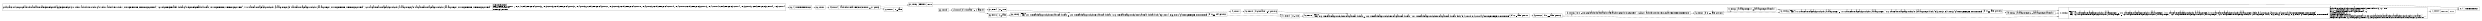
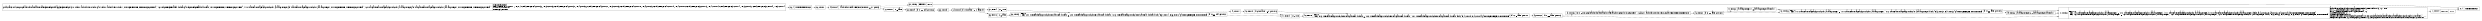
  digraph {
    rankdir=LR
    node [shape=record]
    n1 [label="{26\:\ ?|MTH_ENTER_BLOCK\l}"]
    n2 [label="{28\:\ 0x0000}"]
    n3 [label="{29\:\ 0x0004|if (android.os.Build.VERSION.SDK_INT \>= 21) goto L5\l}"]
    n4 [label="{30\:\ 0x0006|RETURN\l|return\l}"]
    n5 [label="{31\:\ 0x0007|r0 = false\l}"]
    n6 [label="{27\:\ ?|MTH_EXIT_BLOCK\l}"]
+   n7 [label="{32\:\ 0x0009|if (r7 == null) goto L23\l}"]
    n8 [label="{33\:\ 0x000b}"]
    n9 [label="{34\:\ 0x000f|if (r7.intValue() != 0) false L9\l}"]
    n10 [label="{37\:\ 0x0014|r2 = true\l}"]
    n11 [label="{38\:\ 0x0015|PHI: r2 \l  PHI: (r2v1 'useDefaultBackgroundColorForStatusBar' boolean) = (r2v0 'useDefaultBackgroundColorForStatusBar' boolean), (r2v3 'useDefaultBackgroundColorForStatusBar' boolean) binds: [B:37:0x0014, B:36:0x0012] A[DONT_GENERATE, DONT_INLINE]\l|if (r8 == null) goto L22\l}"]
    n12 [label="{36\:\ 0x0012|r2 = false\l}"]
    n13 [label="{39\:\ 0x0017}"]
    n14 [label="{41\:\ 0x001d|r0 = true\l}"]
    n15 [label="{40\:\ 0x001b|if (r8.intValue() != 0) goto L13\l}"]
    n16 [label="{42\:\ 0x001e|PHI: r0 \l  PHI: (r0v3 'useDefaultBackgroundColorForNavigationBar' boolean) = (r0v2 'useDefaultBackgroundColorForNavigationBar' boolean), (r0v1 'useDefaultBackgroundColorForNavigationBar' boolean) binds: [B:41:0x001d, B:40:0x001b] A[DONT_GENERATE, DONT_INLINE]\l|if (r2 != false) goto L17\l}"]
    n17 [label="{43\:\ 0x0020|if (r0 == false) goto L15\l}"]
    n18 [label="{45\:\ 0x0023|int r1 = com.google.android.material.color.MaterialColors.getColor(r5.getContext(), 16842801, androidx.core.view.ViewCompat.MEASURED_STATE_MASK)\l}"]
    n19 [label="{50\:\ 0x003c|PHI: r7 r8 \l  PHI: (r7v3 'statusBarOverlapBackgroundColor' java.lang.Integer) = (r7v1 'statusBarOverlapBackgroundColor' java.lang.Integer), (r7v1 'statusBarOverlapBackgroundColor' java.lang.Integer), (r7v0 'statusBarOverlapBackgroundColor' java.lang.Integer) binds: [B:48:0x0036, B:49:0x0038, B:43:0x0020] A[DONT_GENERATE, DONT_INLINE]\l  PHI: (r8v2 'navigationBarOverlapBackgroundColor' java.lang.Integer) = (r8v0 'navigationBarOverlapBackgroundColor' java.lang.Integer), (r8v1 'navigationBarOverlapBackgroundColor' java.lang.Integer), (r8v0 'navigationBarOverlapBackgroundColor' java.lang.Integer) binds: [B:48:0x0036, B:49:0x0038, B:43:0x0020] A[DONT_GENERATE, DONT_INLINE]\l|androidx.core.view.WindowCompat.setDecorFitsSystemWindows(r5, r6 ^ true)\lint r1 = getStatusBarColor(r5.getContext(), r6)\lint r3 = getNavigationBarColor(r5.getContext(), r6)\lr5.setStatusBarColor(r1)\lr5.setNavigationBarColor(r3)\lsetLightStatusBar(r5, isUsingLightSystemBar(r1, com.google.android.material.color.MaterialColors.isColorLight(r7.intValue())))\lsetLightNavigationBar(r5, isUsingLightSystemBar(r3, com.google.android.material.color.MaterialColors.isColorLight(r8.intValue())))\l}"]
    n20 [label="{46\:\ 0x0030|if (r2 == false) goto L20\l}"]
    n21 [label="{51\:\ 0x0077|RETURN\l|return\l}"]
    n22 [label="{47\:\ 0x0032|java.lang.Integer r7 = java.lang.Integer.valueOf(r1)\l}"]
    n23 [label="{48\:\ 0x0036|PHI: r7 \l  PHI: (r7v1 'statusBarOverlapBackgroundColor' java.lang.Integer) = (r7v0 'statusBarOverlapBackgroundColor' java.lang.Integer), (r7v2 'statusBarOverlapBackgroundColor' java.lang.Integer) binds: [B:46:0x0030, B:47:0x0032] A[DONT_GENERATE, DONT_INLINE]\l|if (r0 == false) goto L15\l}"]
    n24 [label="{49\:\ 0x0038|java.lang.Integer r8 = java.lang.Integer.valueOf(r1)\l}"]
    n25 [label="{public static void com.google.android.material.internal.EdgeToEdgeUtils.applyEdgeToEdge((r5v0 'window' android.view.Window A[D('window' android.view.Window), IMMUTABLE_TYPE, METHOD_ARGUMENT]), (r6v0 'edgeToEdgeEnabled' boolean A[D('edgeToEdgeEnabled' boolean), IMMUTABLE_TYPE, METHOD_ARGUMENT]), (r7v0 'statusBarOverlapBackgroundColor' java.lang.Integer A[D('statusBarOverlapBackgroundColor' java.lang.Integer), IMMUTABLE_TYPE, METHOD_ARGUMENT]), (r8v0 'navigationBarOverlapBackgroundColor' java.lang.Integer A[D('navigationBarOverlapBackgroundColor' java.lang.Integer), IMMUTABLE_TYPE, METHOD_ARGUMENT]))  | USE_LINES_HINTS\lCROSS_EDGE: B:51:0x0077 \-\> B:27:?, CROSS_EDGE: B:48:0x0036 \-\> B:50:0x003c, CROSS_EDGE: B:46:0x0030 \-\> B:48:0x0036, CROSS_EDGE: B:43:0x0020 \-\> B:50:0x003c, CROSS_EDGE: B:42:0x001e \-\> B:45:0x0023, CROSS_EDGE: B:40:0x001b \-\> B:42:0x001e, CROSS_EDGE: B:38:0x0015 \-\> B:41:0x001d, CROSS_EDGE: B:37:0x0014 \-\> B:38:0x0015, CROSS_EDGE: B:32:0x0009 \-\> B:37:0x0014\lINLINE_NOT_NEEDED\lTYPE_VARS: EMPTY\l}"]
    n1 -> n2
    n2 -> n3
    n3 -> n4 [style=dashed]
    n3 -> n5
    n4 -> n6
+   n5 -> n7
+   n7 -> n8 [style=dashed]
    n8 -> n9
    n9 -> n10 [style=dashed]
    n9 -> n12
    n10 -> n11
    n11 -> n13 [style=dashed]
    n11 -> n14
    n12 -> n11
    n13 -> n15
    n14 -> n16
    n15 -> n14 [style=dashed]
    n15 -> n16
    n16 -> n17 [style=dashed]
    n17 -> n18 [style=dashed]
    n17 -> n19
    n18 -> n20
    n19 -> n21
    n20 -> n22 [style=dashed]
    n20 -> n23
    n21 -> n6
    n22 -> n23
    n23 -> n19
    n23 -> n24 [style=dashed]
    n24 -> n19
    n25 -> n1
  }
